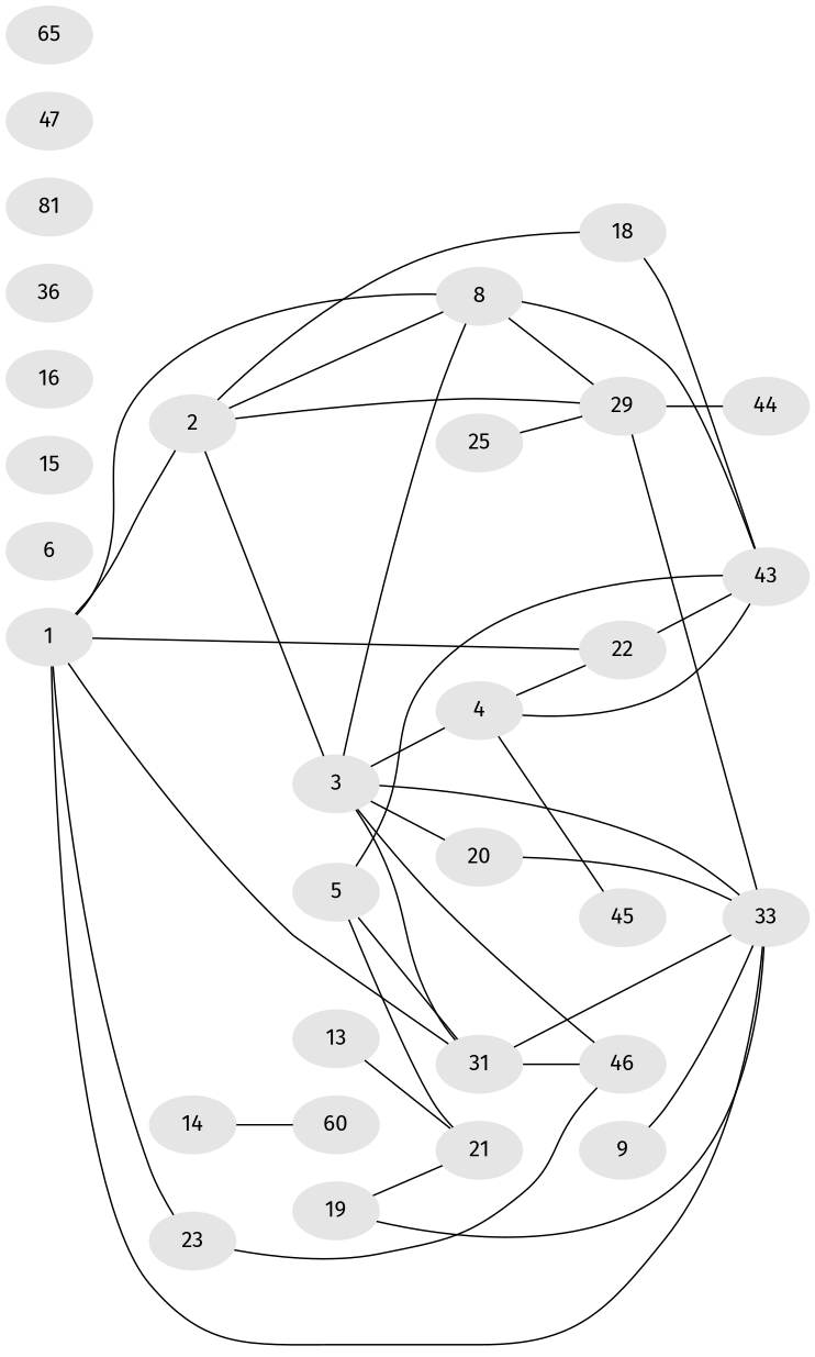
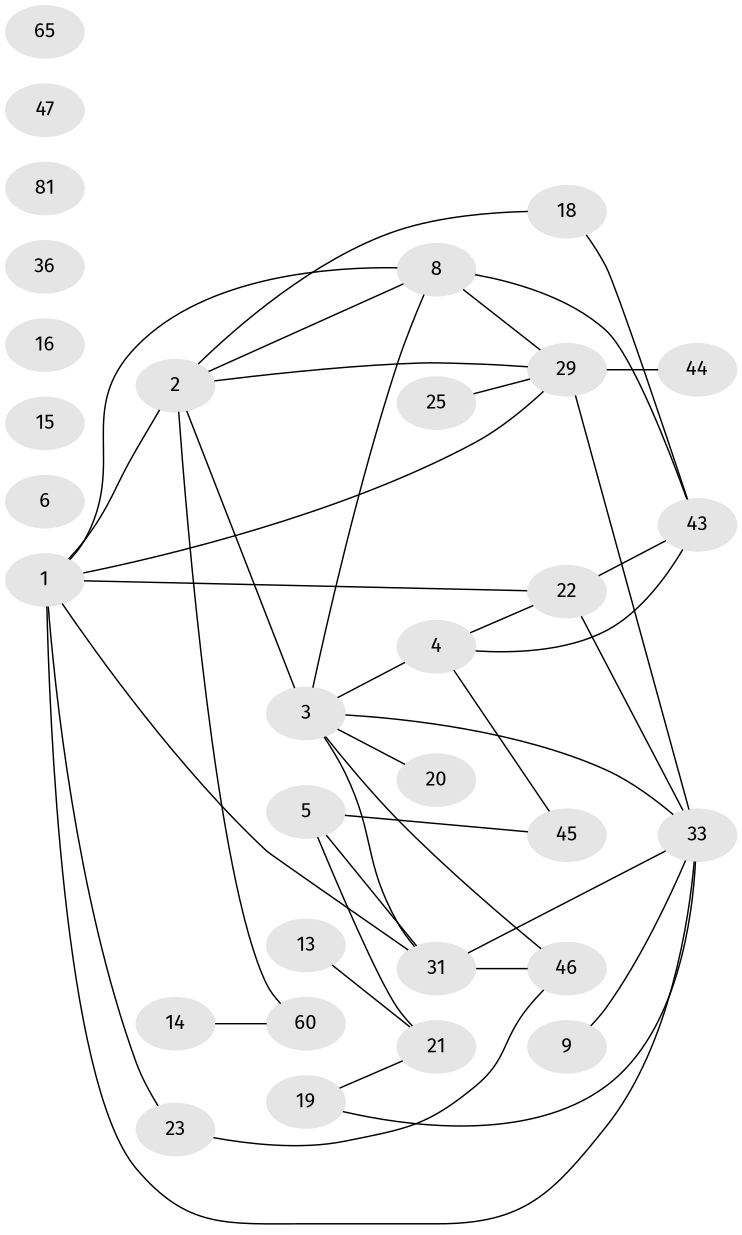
  graph {
    fontname="Fira Sans"
    rankdir=LR
    node [color=gray90 fontname="Fira Sans" style=filled]
    edge [fontname="Fira Sans"]
    1 [super="+64+28+26+35"]
    2 [super="+50"]
    8 [super="+55+10+12"]
    22
    23
    29 [super="+48+30"]
    31 [super="+51+38"]
    33 [super="+40"]
    3 [super="+24"]
    18 [super="+37"]
    60 [super="+61"]
    43 [super="+63+49"]
    46
    44 [super="+62"]
    4 [super="+34"]
    20
    45
    5 [super="+39"]
    21
    6
    9
    13
    14
    15
    16
    19 [super="+32"]
    25 [super="+27"]
    36
    n29 [label=81]
    47
    65
    1 -- 2
    1 -- 8
    1 -- 22
    1 -- 23
+   1 -- 29
    1 -- 31
    1 -- 33
    2 -- 8
    2 -- 29
    2 -- 3
    2 -- 18
+   2 -- 60
    8 -- 29 [weight=2]
    8 -- 43
-   20 -- 33
+   22 -- 33
    22 -- 43
    23 -- 46
    29 -- 33
    29 -- 44 [weight=2]
    31 -- 33
    31 -- 46
    3 -- 8
    3 -- 31 [weight=2]
    3 -- 33
    3 -- 46
    3 -- 4 [weight=2]
    3 -- 20
    18 -- 43
    4 -- 22
    4 -- 43
    4 -- 45
    5 -- 31 [weight=2]
-   5 -- 43
+   5 -- 45
    5 -- 21
    9 -- 33
    13 -- 21
    14 -- 60
    19 -- 33
    19 -- 21
    25 -- 29
  }
